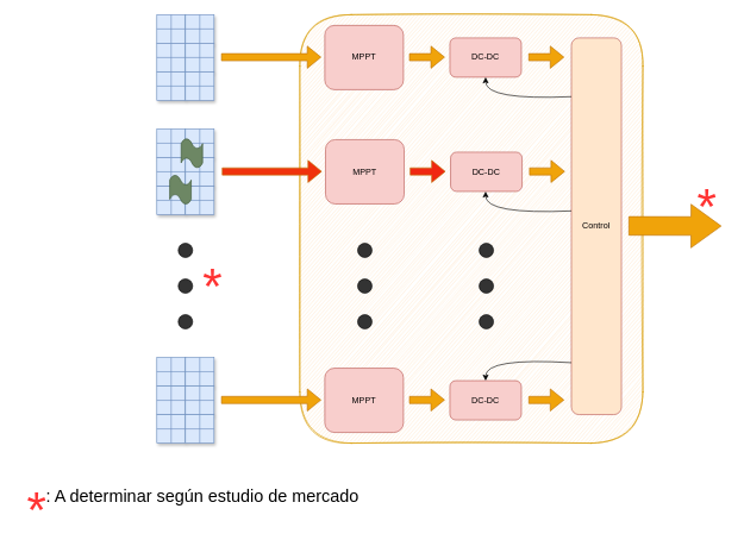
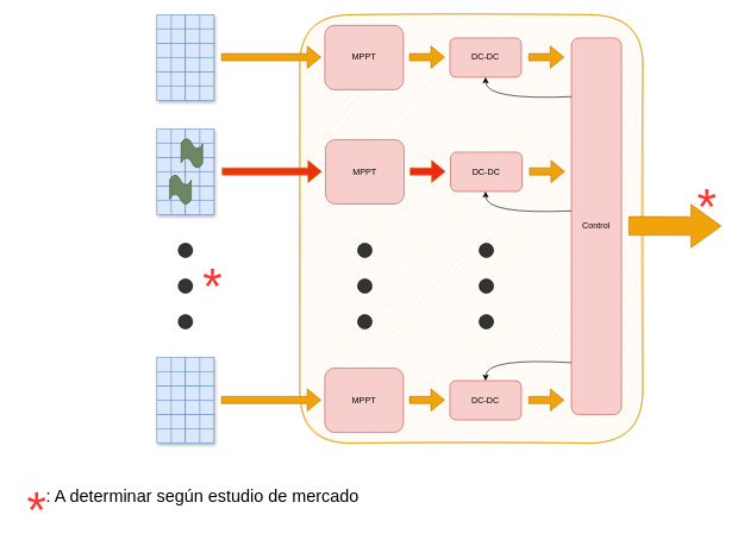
  <mxCell id="0" />
  <mxCell id="1" parent="0" />
  <mxCell id="2" value="" style="shape=internalStorage;whiteSpace=wrap;html=1;backgroundOutline=1;fillColor=#dae8fc;strokeColor=#6c8ebf;shadow=1;" parent="1" vertex="1"><mxGeometry x="219" y="20" width="40" height="40" as="geometry" /></mxCell>
  <mxCell id="3" value="" style="shape=internalStorage;whiteSpace=wrap;html=1;backgroundOutline=1;fillColor=#dae8fc;strokeColor=#6c8ebf;shadow=1;" parent="1" vertex="1"><mxGeometry x="259" y="20" width="40" height="40" as="geometry" /></mxCell>
  <mxCell id="4" value="" style="shape=internalStorage;whiteSpace=wrap;html=1;backgroundOutline=1;fillColor=#dae8fc;strokeColor=#6c8ebf;shadow=1;" parent="1" vertex="1"><mxGeometry x="219" y="60" width="40" height="40" as="geometry" /></mxCell>
  <mxCell id="5" value="" style="shape=internalStorage;whiteSpace=wrap;html=1;backgroundOutline=1;fillColor=#dae8fc;strokeColor=#6c8ebf;shadow=1;" parent="1" vertex="1"><mxGeometry x="259" y="60" width="40" height="40" as="geometry" /></mxCell>
  <mxCell id="6" value="" style="shape=internalStorage;whiteSpace=wrap;html=1;backgroundOutline=1;fillColor=#dae8fc;strokeColor=#6c8ebf;shadow=1;" parent="1" vertex="1"><mxGeometry x="219" y="100" width="40" height="40" as="geometry" /></mxCell>
  <mxCell id="7" value="" style="shape=internalStorage;whiteSpace=wrap;html=1;backgroundOutline=1;fillColor=#dae8fc;strokeColor=#6c8ebf;shadow=1;" parent="1" vertex="1"><mxGeometry x="259" y="100" width="40" height="40" as="geometry" /></mxCell>
  <mxCell id="8" value="" style="shape=internalStorage;whiteSpace=wrap;html=1;backgroundOutline=1;fillColor=#dae8fc;strokeColor=#6c8ebf;shadow=1;" parent="1" vertex="1"><mxGeometry x="219" y="180" width="40" height="40" as="geometry" /></mxCell>
  <mxCell id="9" value="" style="shape=internalStorage;whiteSpace=wrap;html=1;backgroundOutline=1;fillColor=#dae8fc;strokeColor=#6c8ebf;shadow=1;" parent="1" vertex="1"><mxGeometry x="259" y="180" width="40" height="40" as="geometry" /></mxCell>
  <mxCell id="10" value="" style="shape=internalStorage;whiteSpace=wrap;html=1;backgroundOutline=1;fillColor=#dae8fc;strokeColor=#6c8ebf;shadow=1;" parent="1" vertex="1"><mxGeometry x="219" y="220" width="40" height="40" as="geometry" /></mxCell>
  <mxCell id="11" value="" style="shape=internalStorage;whiteSpace=wrap;html=1;backgroundOutline=1;fillColor=#dae8fc;strokeColor=#6c8ebf;shadow=1;" parent="1" vertex="1"><mxGeometry x="259" y="220" width="40" height="40" as="geometry" /></mxCell>
  <mxCell id="12" value="" style="shape=internalStorage;whiteSpace=wrap;html=1;backgroundOutline=1;fillColor=#dae8fc;strokeColor=#6c8ebf;shadow=1;" parent="1" vertex="1"><mxGeometry x="219" y="260" width="40" height="40" as="geometry" /></mxCell>
  <mxCell id="13" value="" style="shape=internalStorage;whiteSpace=wrap;html=1;backgroundOutline=1;fillColor=#dae8fc;strokeColor=#6c8ebf;shadow=1;" parent="1" vertex="1"><mxGeometry x="259" y="260" width="40" height="40" as="geometry" /></mxCell>
  <mxCell id="14" value="" style="shape=internalStorage;whiteSpace=wrap;html=1;backgroundOutline=1;fillColor=#dae8fc;strokeColor=#6c8ebf;shadow=1;" parent="1" vertex="1"><mxGeometry x="219" y="500" width="40" height="40" as="geometry" /></mxCell>
  <mxCell id="15" value="" style="shape=internalStorage;whiteSpace=wrap;html=1;backgroundOutline=1;fillColor=#dae8fc;strokeColor=#6c8ebf;shadow=1;" parent="1" vertex="1"><mxGeometry x="259" y="500" width="40" height="40" as="geometry" /></mxCell>
  <mxCell id="16" value="" style="shape=internalStorage;whiteSpace=wrap;html=1;backgroundOutline=1;fillColor=#dae8fc;strokeColor=#6c8ebf;shadow=1;" parent="1" vertex="1"><mxGeometry x="219" y="540" width="40" height="40" as="geometry" /></mxCell>
  <mxCell id="17" value="" style="shape=internalStorage;whiteSpace=wrap;html=1;backgroundOutline=1;fillColor=#dae8fc;strokeColor=#6c8ebf;shadow=1;" parent="1" vertex="1"><mxGeometry x="259" y="540" width="40" height="40" as="geometry" /></mxCell>
  <mxCell id="18" value="" style="shape=internalStorage;whiteSpace=wrap;html=1;backgroundOutline=1;fillColor=#dae8fc;strokeColor=#6c8ebf;shadow=1;" parent="1" vertex="1"><mxGeometry x="219" y="580" width="40" height="40" as="geometry" /></mxCell>
  <mxCell id="19" value="" style="shape=internalStorage;whiteSpace=wrap;html=1;backgroundOutline=1;fillColor=#dae8fc;strokeColor=#6c8ebf;shadow=1;" parent="1" vertex="1"><mxGeometry x="259" y="580" width="40" height="40" as="geometry" /></mxCell>
  <mxCell id="20" value="" style="ellipse;whiteSpace=wrap;html=1;aspect=fixed;fillColor=#333333;shadow=0;" parent="1" vertex="1"><mxGeometry x="249" y="340" width="20" height="20" as="geometry" /></mxCell>
  <mxCell id="21" value="" style="ellipse;whiteSpace=wrap;html=1;aspect=fixed;fillColor=#333333;shadow=0;" parent="1" vertex="1"><mxGeometry x="249" y="390" width="20" height="20" as="geometry" /></mxCell>
  <mxCell id="22" value="" style="ellipse;whiteSpace=wrap;html=1;aspect=fixed;fillColor=#333333;shadow=0;" parent="1" vertex="1"><mxGeometry x="249" y="440" width="20" height="20" as="geometry" /></mxCell>
  <mxCell id="23" value="" style="rounded=1;whiteSpace=wrap;html=1;fillColor=#ffe6cc;strokeColor=#d79b00;gradientDirection=west;shadow=0;glass=0;sketch=1;" parent="1" vertex="1"><mxGeometry x="419" y="20" width="480" height="600" as="geometry" /></mxCell>
  <mxCell id="24" value="MPPT" style="rounded=1;whiteSpace=wrap;html=1;shadow=0;glass=0;sketch=0;fillColor=#f8cecc;strokeColor=#b85450;" parent="1" vertex="1"><mxGeometry x="454" y="35" width="110" height="90" as="geometry" /></mxCell>
  <mxCell id="25" value="DC-DC" style="rounded=1;whiteSpace=wrap;html=1;shadow=0;glass=0;sketch=0;fillColor=#f8cecc;strokeColor=#b85450;" parent="1" vertex="1"><mxGeometry x="629" y="52.5" width="100" height="55" as="geometry" /></mxCell>
  <mxCell id="26" value="" style="shape=flexArrow;endArrow=classic;html=1;fillColor=#f0a30a;strokeColor=#BD7000;" parent="1" edge="1"><mxGeometry width="50" height="50" relative="1" as="geometry"><mxPoint x="309" y="79.5" as="sourcePoint" /><mxPoint x="449" y="79.5" as="targetPoint" /></mxGeometry></mxCell>
  <mxCell id="27" value="" style="shape=flexArrow;endArrow=classic;html=1;fillColor=#f0a30a;strokeColor=#BD7000;" parent="1" edge="1"><mxGeometry width="50" height="50" relative="1" as="geometry"><mxPoint x="572" y="79.5" as="sourcePoint" /><mxPoint x="622" y="79.5" as="targetPoint" /></mxGeometry></mxCell>
  <mxCell id="28" value="" style="shape=mxgraph.bpmn.ad_hoc;fillColor=#6d8764;html=1;outlineConnect=0;shadow=0;glass=0;sketch=0;strokeColor=#3A5431;fontColor=#ffffff;" parent="1" vertex="1"><mxGeometry x="253" y="194" width="30" height="40" as="geometry" /></mxCell>
- <mxCell id="29" value="Control" style="rounded=1;whiteSpace=wrap;html=1;shadow=0;glass=0;sketch=0;fillColor=#ffe6cc;strokeColor=#b85450;" parent="1" vertex="1"><mxGeometry x="799" y="52.5" width="70" height="527.5" as="geometry" /></mxCell>
+ <mxCell id="29" value="Control" style="rounded=1;whiteSpace=wrap;html=1;shadow=0;glass=0;sketch=0;fillColor=#f8cecc;strokeColor=#b85450;" parent="1" vertex="1"><mxGeometry x="799" y="52.5" width="70" height="527.5" as="geometry" /></mxCell>
  <mxCell id="30" value="" style="shape=flexArrow;endArrow=classic;html=1;fillColor=#f0a30a;strokeColor=#BD7000;" parent="1" edge="1"><mxGeometry width="50" height="50" relative="1" as="geometry"><mxPoint x="739" y="79.5" as="sourcePoint" /><mxPoint x="789" y="79.5" as="targetPoint" /></mxGeometry></mxCell>
  <mxCell id="31" value="MPPT" style="rounded=1;whiteSpace=wrap;html=1;shadow=0;glass=0;sketch=0;fillColor=#f8cecc;strokeColor=#b85450;" parent="1" vertex="1"><mxGeometry x="455" y="195" width="110" height="90" as="geometry" /></mxCell>
  <mxCell id="32" value="DC-DC" style="rounded=1;whiteSpace=wrap;html=1;shadow=0;glass=0;sketch=0;fillColor=#f8cecc;strokeColor=#b85450;" parent="1" vertex="1"><mxGeometry x="630" y="212.5" width="100" height="55" as="geometry" /></mxCell>
  <mxCell id="33" value="" style="shape=flexArrow;endArrow=classic;html=1;strokeColor=#BD7000;fillColor=#F0320C;" parent="1" edge="1"><mxGeometry width="50" height="50" relative="1" as="geometry"><mxPoint x="310" y="239.5" as="sourcePoint" /><mxPoint x="450" y="239.5" as="targetPoint" /></mxGeometry></mxCell>
  <mxCell id="34" value="" style="shape=flexArrow;endArrow=classic;html=1;strokeColor=#BD7000;fillColor=#F02711;" parent="1" edge="1"><mxGeometry width="50" height="50" relative="1" as="geometry"><mxPoint x="573" y="239.5" as="sourcePoint" /><mxPoint x="623" y="239.5" as="targetPoint" /></mxGeometry></mxCell>
  <mxCell id="35" value="" style="shape=flexArrow;endArrow=classic;html=1;fillColor=#f0a30a;strokeColor=#BD7000;" parent="1" edge="1"><mxGeometry width="50" height="50" relative="1" as="geometry"><mxPoint x="740" y="239.5" as="sourcePoint" /><mxPoint x="790" y="239.5" as="targetPoint" /></mxGeometry></mxCell>
  <mxCell id="36" value="MPPT" style="rounded=1;whiteSpace=wrap;html=1;shadow=0;glass=0;sketch=0;fillColor=#f8cecc;strokeColor=#b85450;" parent="1" vertex="1"><mxGeometry x="454" y="515" width="110" height="90" as="geometry" /></mxCell>
  <mxCell id="37" value="DC-DC" style="rounded=1;whiteSpace=wrap;html=1;shadow=0;glass=0;sketch=0;fillColor=#f8cecc;strokeColor=#b85450;" parent="1" vertex="1"><mxGeometry x="629" y="532.5" width="100" height="55" as="geometry" /></mxCell>
  <mxCell id="38" value="" style="shape=flexArrow;endArrow=classic;html=1;fillColor=#f0a30a;strokeColor=#BD7000;" parent="1" edge="1"><mxGeometry width="50" height="50" relative="1" as="geometry"><mxPoint x="309" y="559.5" as="sourcePoint" /><mxPoint x="449" y="559.5" as="targetPoint" /></mxGeometry></mxCell>
  <mxCell id="39" value="" style="shape=flexArrow;endArrow=classic;html=1;fillColor=#f0a30a;strokeColor=#BD7000;" parent="1" edge="1"><mxGeometry width="50" height="50" relative="1" as="geometry"><mxPoint x="572" y="559.5" as="sourcePoint" /><mxPoint x="622" y="559.5" as="targetPoint" /></mxGeometry></mxCell>
  <mxCell id="40" value="" style="shape=flexArrow;endArrow=classic;html=1;fillColor=#f0a30a;strokeColor=#BD7000;" parent="1" edge="1"><mxGeometry width="50" height="50" relative="1" as="geometry"><mxPoint x="739" y="559.5" as="sourcePoint" /><mxPoint x="789" y="559.5" as="targetPoint" /></mxGeometry></mxCell>
  <mxCell id="41" value="" style="ellipse;whiteSpace=wrap;html=1;aspect=fixed;fillColor=#333333;shadow=0;" parent="1" vertex="1"><mxGeometry x="500" y="340" width="20" height="20" as="geometry" /></mxCell>
  <mxCell id="42" value="" style="ellipse;whiteSpace=wrap;html=1;aspect=fixed;fillColor=#333333;shadow=0;" parent="1" vertex="1"><mxGeometry x="500" y="390" width="20" height="20" as="geometry" /></mxCell>
  <mxCell id="43" value="" style="ellipse;whiteSpace=wrap;html=1;aspect=fixed;fillColor=#333333;shadow=0;" parent="1" vertex="1"><mxGeometry x="500" y="440" width="20" height="20" as="geometry" /></mxCell>
  <mxCell id="44" value="" style="ellipse;whiteSpace=wrap;html=1;aspect=fixed;fillColor=#333333;shadow=0;" parent="1" vertex="1"><mxGeometry x="670" y="340" width="20" height="20" as="geometry" /></mxCell>
  <mxCell id="45" value="" style="ellipse;whiteSpace=wrap;html=1;aspect=fixed;fillColor=#333333;shadow=0;" parent="1" vertex="1"><mxGeometry x="670" y="390" width="20" height="20" as="geometry" /></mxCell>
  <mxCell id="46" value="" style="ellipse;whiteSpace=wrap;html=1;aspect=fixed;fillColor=#333333;shadow=0;" parent="1" vertex="1"><mxGeometry x="670" y="440" width="20" height="20" as="geometry" /></mxCell>
  <mxCell id="47" value="" style="shape=mxgraph.bpmn.ad_hoc;fillColor=#6d8764;html=1;outlineConnect=0;shadow=0;glass=0;sketch=0;strokeColor=#3A5431;fontColor=#ffffff;" parent="1" vertex="1"><mxGeometry x="237" y="245" width="30" height="40" as="geometry" /></mxCell>
  <mxCell id="48" value="" style="shape=flexArrow;endArrow=classic;html=1;fillColor=#f0a30a;strokeColor=#BD7000;strokeWidth=1;endWidth=34;endSize=13.69;width=26;" parent="1" edge="1"><mxGeometry width="50" height="50" relative="1" as="geometry"><mxPoint x="879" y="315.75" as="sourcePoint" /><mxPoint x="1009" y="316" as="targetPoint" /></mxGeometry></mxCell>
  <mxCell id="49" value="" style="curved=1;endArrow=classic;html=1;strokeColor=#000000;strokeWidth=1;fillColor=#E4FF7A;exitX=0;exitY=0.156;exitDx=0;exitDy=0;exitPerimeter=0;entryX=0.5;entryY=1;entryDx=0;entryDy=0;" parent="1" source="29" target="25" edge="1"><mxGeometry width="50" height="50" relative="1" as="geometry"><mxPoint x="699" y="170" as="sourcePoint" /><mxPoint x="749" y="120" as="targetPoint" /><Array as="points"><mxPoint x="679" y="140" /></Array></mxGeometry></mxCell>
  <mxCell id="50" value="" style="curved=1;endArrow=classic;html=1;strokeColor=#000000;strokeWidth=1;fillColor=#E4FF7A;exitX=0;exitY=0.156;exitDx=0;exitDy=0;exitPerimeter=0;entryX=0.5;entryY=1;entryDx=0;entryDy=0;" parent="1" edge="1"><mxGeometry width="50" height="50" relative="1" as="geometry"><mxPoint x="799" y="294.79" as="sourcePoint" /><mxPoint x="679" y="267.5" as="targetPoint" /><Array as="points"><mxPoint x="679" y="300" /></Array></mxGeometry></mxCell>
  <mxCell id="51" value="" style="curved=1;endArrow=classic;html=1;strokeColor=#000000;strokeWidth=1;fillColor=#E4FF7A;exitX=0;exitY=0.156;exitDx=0;exitDy=0;exitPerimeter=0;entryX=0.5;entryY=0;entryDx=0;entryDy=0;" parent="1" target="37" edge="1"><mxGeometry width="50" height="50" relative="1" as="geometry"><mxPoint x="799" y="507.29" as="sourcePoint" /><mxPoint x="679" y="480" as="targetPoint" /><Array as="points"><mxPoint x="679" y="500" /></Array></mxGeometry></mxCell>
  <mxCell id="52" value="&lt;font style=&quot;font-size: 70px&quot; color=&quot;#ff3333&quot;&gt;*&lt;/font&gt;" style="text;html=1;strokeColor=none;fillColor=none;align=center;verticalAlign=middle;whiteSpace=wrap;rounded=0;shadow=0;glass=0;sketch=0;" parent="1" vertex="1"><mxGeometry x="959" y="267.5" width="60" height="40" as="geometry" /></mxCell>
  <mxCell id="53" value="&lt;font style=&quot;font-size: 70px&quot; color=&quot;#ff3333&quot;&gt;*&lt;/font&gt;" style="text;html=1;strokeColor=none;fillColor=none;align=center;verticalAlign=middle;whiteSpace=wrap;rounded=0;shadow=0;glass=0;sketch=0;" parent="1" vertex="1"><mxGeometry x="267" y="380" width="60" height="40" as="geometry" /></mxCell>
  <mxCell id="54" value="&lt;font style=&quot;font-size: 70px&quot; color=&quot;#ff3333&quot;&gt;*&lt;/font&gt;" style="text;html=1;strokeColor=none;fillColor=none;align=center;verticalAlign=middle;whiteSpace=wrap;rounded=0;shadow=0;glass=0;sketch=0;" parent="1" vertex="1"><mxGeometry x="20.5" y="692" width="60" height="40" as="geometry" /></mxCell>
  <mxCell id="55" value="&lt;font style=&quot;font-size: 24px&quot;&gt;: A determinar según estudio de mercado&lt;/font&gt;" style="text;html=1;strokeColor=none;fillColor=none;align=center;verticalAlign=middle;whiteSpace=wrap;rounded=0;shadow=0;glass=0;sketch=0;" parent="1" vertex="1"><mxGeometry x="27.5" y="670" width="510" height="50" as="geometry" /></mxCell>
